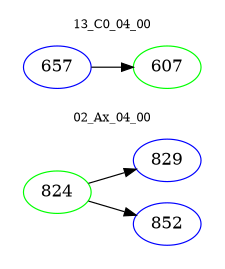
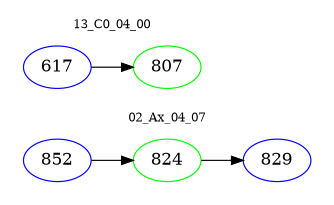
  digraph {
    rankdir=LR
    node [color=blue]
    edge [color=black]
    n1 [label=852]
    n2 [color=green label=824]
    n3 [label=829]
-   n4 [label=657]
-   n5 [color=green label=607]
+   n4 [label=617]
+   n5 [color=green label=807]
    subgraph cluster_1 {
      color=white
      fontsize=10
-     label="02_Ax_04_00"
+     label="02_Ax_04_07"
      n1
      n2
      n3
    }
    subgraph cluster_2 {
      color=white
      fontsize=10
      label="13_C0_04_00"
      n4
      n5
    }
-   n2 -> n1
+   n1 -> n2
    n2 -> n3
    n4 -> n5
  }
